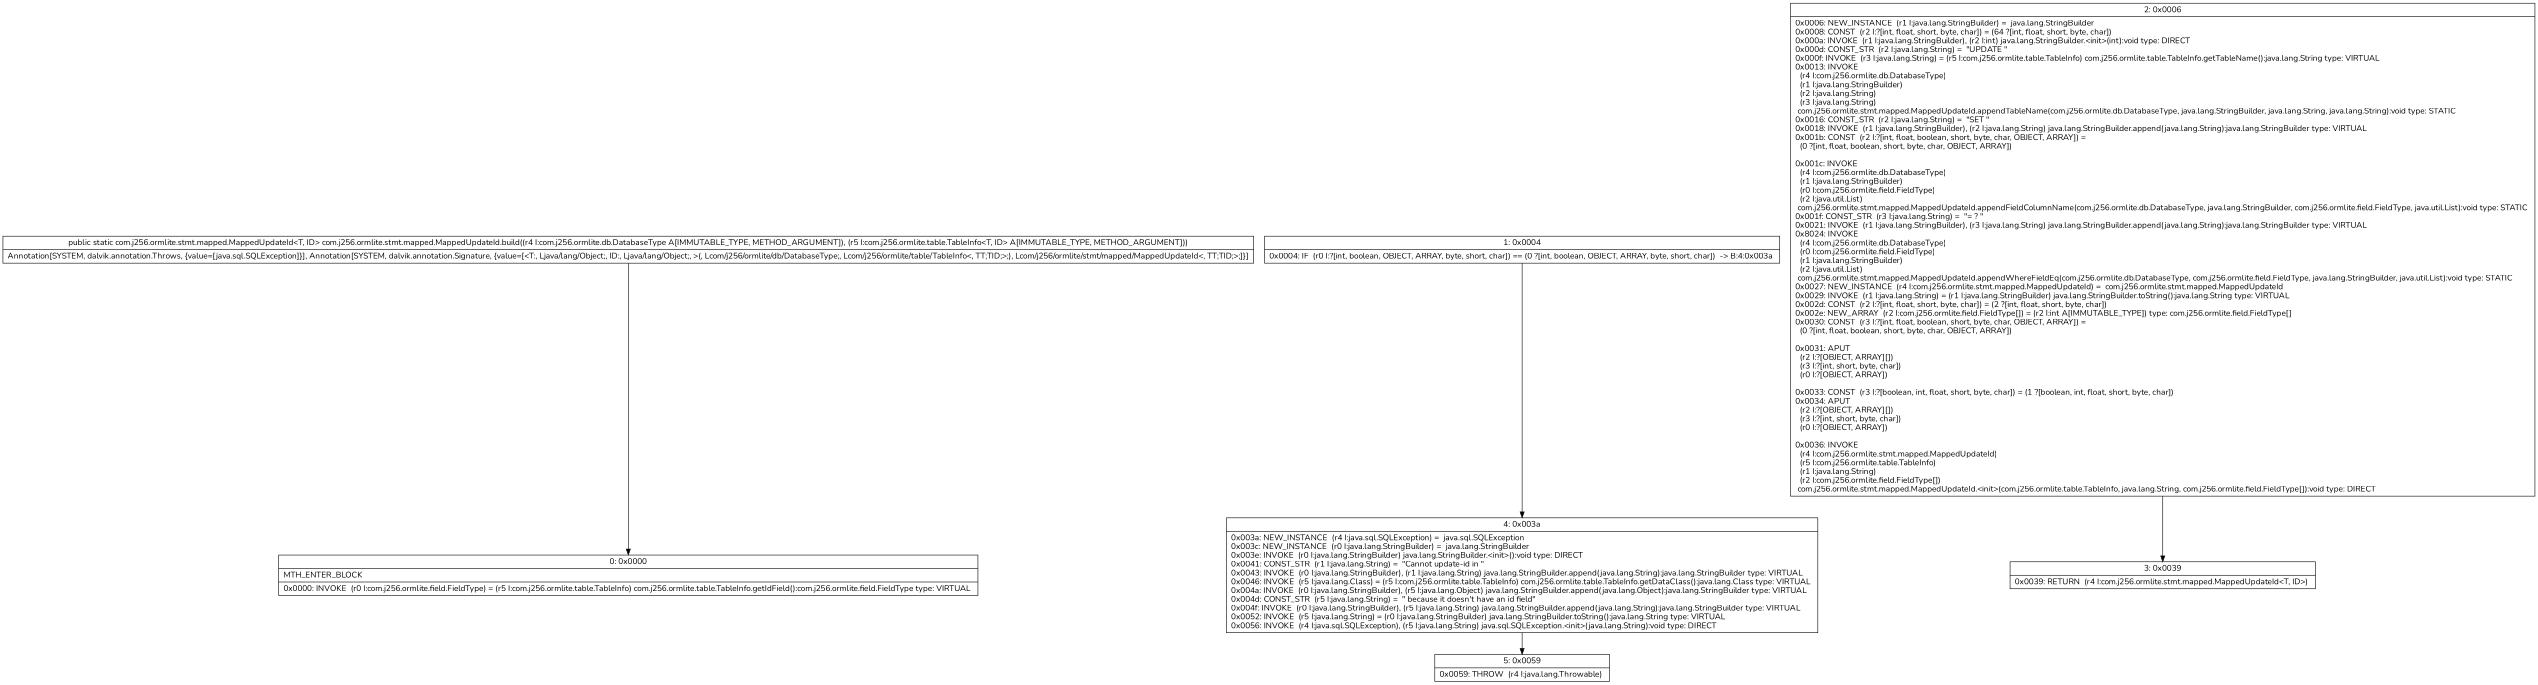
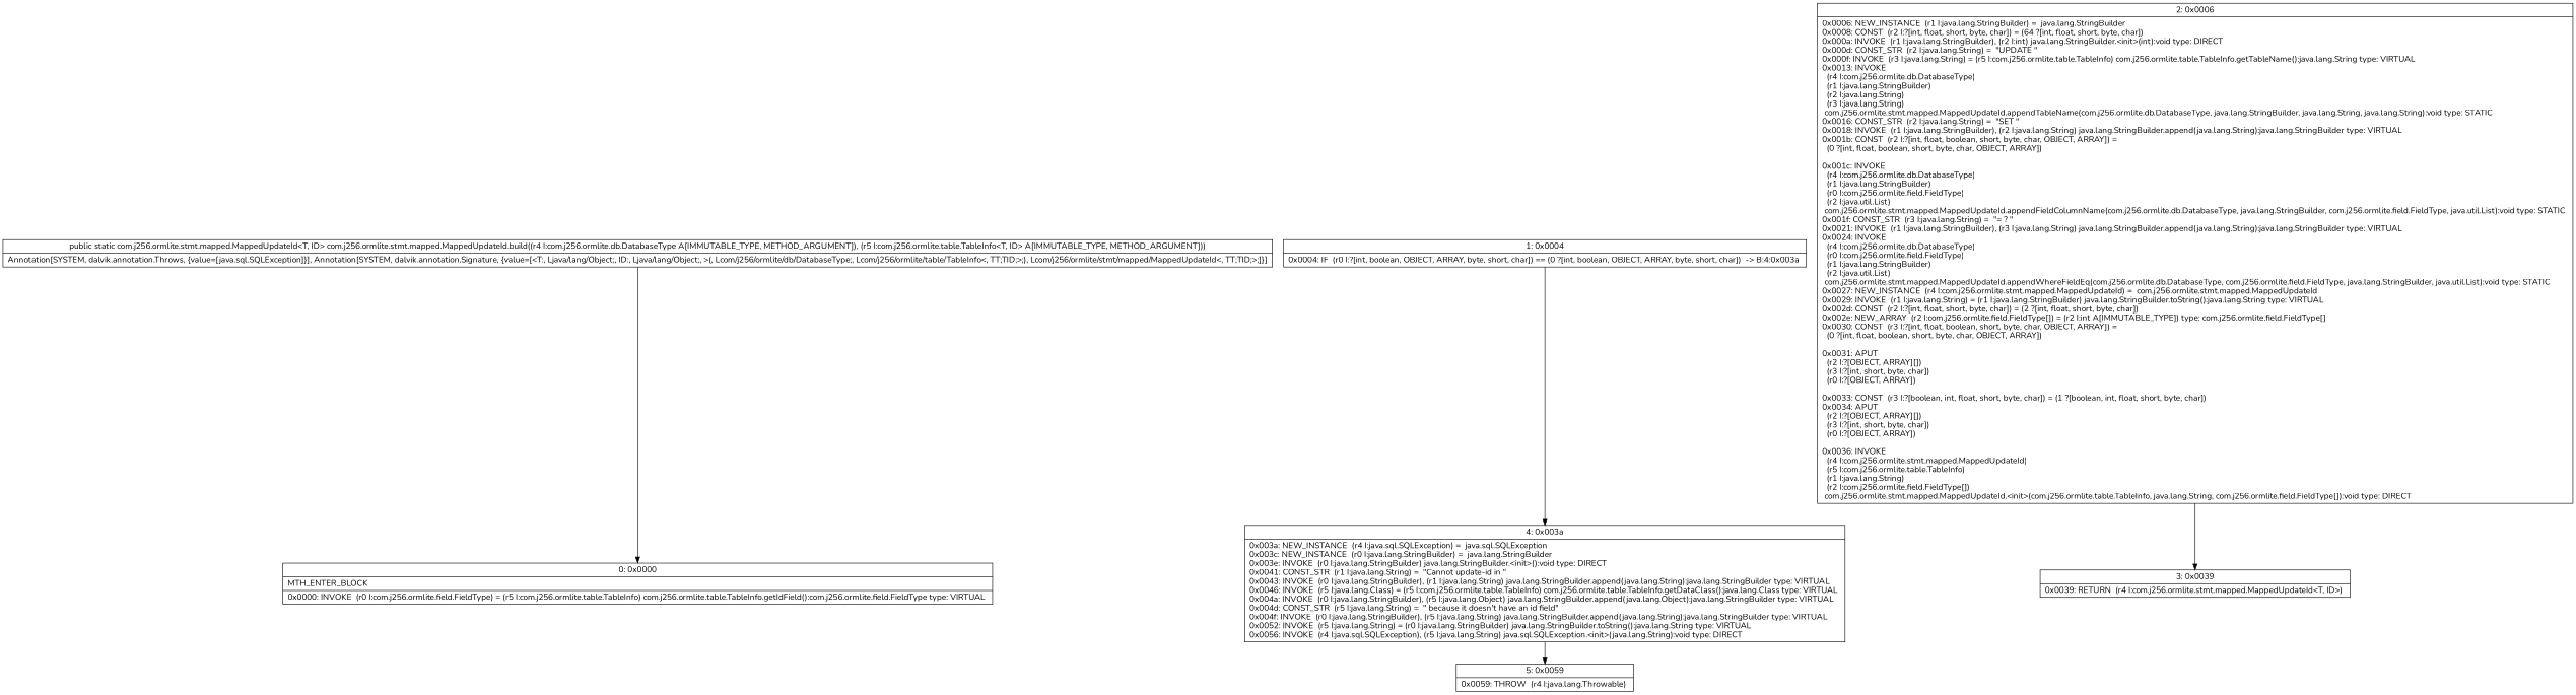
  digraph {
    fontname=Nunito
    node [fontname=Nunito shape=record]
    edge [fontname=Nunito]
    n1 [label="{0\:\ 0x0000|MTH_ENTER_BLOCK\l|0x0000: INVOKE  (r0 I:com.j256.ormlite.field.FieldType) = (r5 I:com.j256.ormlite.table.TableInfo) com.j256.ormlite.table.TableInfo.getIdField():com.j256.ormlite.field.FieldType type: VIRTUAL \l}"]
    n2 [label="{1\:\ 0x0004|0x0004: IF  (r0 I:?[int, boolean, OBJECT, ARRAY, byte, short, char]) == (0 ?[int, boolean, OBJECT, ARRAY, byte, short, char])  \-\> B:4:0x003a \l}"]
    n3 [label="{4\:\ 0x003a|0x003a: NEW_INSTANCE  (r4 I:java.sql.SQLException) =  java.sql.SQLException \l0x003c: NEW_INSTANCE  (r0 I:java.lang.StringBuilder) =  java.lang.StringBuilder \l0x003e: INVOKE  (r0 I:java.lang.StringBuilder) java.lang.StringBuilder.\<init\>():void type: DIRECT \l0x0041: CONST_STR  (r1 I:java.lang.String) =  \"Cannot update\-id in \" \l0x0043: INVOKE  (r0 I:java.lang.StringBuilder), (r1 I:java.lang.String) java.lang.StringBuilder.append(java.lang.String):java.lang.StringBuilder type: VIRTUAL \l0x0046: INVOKE  (r5 I:java.lang.Class) = (r5 I:com.j256.ormlite.table.TableInfo) com.j256.ormlite.table.TableInfo.getDataClass():java.lang.Class type: VIRTUAL \l0x004a: INVOKE  (r0 I:java.lang.StringBuilder), (r5 I:java.lang.Object) java.lang.StringBuilder.append(java.lang.Object):java.lang.StringBuilder type: VIRTUAL \l0x004d: CONST_STR  (r5 I:java.lang.String) =  \" because it doesn't have an id field\" \l0x004f: INVOKE  (r0 I:java.lang.StringBuilder), (r5 I:java.lang.String) java.lang.StringBuilder.append(java.lang.String):java.lang.StringBuilder type: VIRTUAL \l0x0052: INVOKE  (r5 I:java.lang.String) = (r0 I:java.lang.StringBuilder) java.lang.StringBuilder.toString():java.lang.String type: VIRTUAL \l0x0056: INVOKE  (r4 I:java.sql.SQLException), (r5 I:java.lang.String) java.sql.SQLException.\<init\>(java.lang.String):void type: DIRECT \l}"]
-   n4 [label="{2\:\ 0x0006|0x0006: NEW_INSTANCE  (r1 I:java.lang.StringBuilder) =  java.lang.StringBuilder \l0x0008: CONST  (r2 I:?[int, float, short, byte, char]) = (64 ?[int, float, short, byte, char]) \l0x000a: INVOKE  (r1 I:java.lang.StringBuilder), (r2 I:int) java.lang.StringBuilder.\<init\>(int):void type: DIRECT \l0x000d: CONST_STR  (r2 I:java.lang.String) =  \"UPDATE \" \l0x000f: INVOKE  (r3 I:java.lang.String) = (r5 I:com.j256.ormlite.table.TableInfo) com.j256.ormlite.table.TableInfo.getTableName():java.lang.String type: VIRTUAL \l0x0013: INVOKE  \l  (r4 I:com.j256.ormlite.db.DatabaseType)\l  (r1 I:java.lang.StringBuilder)\l  (r2 I:java.lang.String)\l  (r3 I:java.lang.String)\l com.j256.ormlite.stmt.mapped.MappedUpdateId.appendTableName(com.j256.ormlite.db.DatabaseType, java.lang.StringBuilder, java.lang.String, java.lang.String):void type: STATIC \l0x0016: CONST_STR  (r2 I:java.lang.String) =  \"SET \" \l0x0018: INVOKE  (r1 I:java.lang.StringBuilder), (r2 I:java.lang.String) java.lang.StringBuilder.append(java.lang.String):java.lang.StringBuilder type: VIRTUAL \l0x001b: CONST  (r2 I:?[int, float, boolean, short, byte, char, OBJECT, ARRAY]) = \l  (0 ?[int, float, boolean, short, byte, char, OBJECT, ARRAY])\l \l0x001c: INVOKE  \l  (r4 I:com.j256.ormlite.db.DatabaseType)\l  (r1 I:java.lang.StringBuilder)\l  (r0 I:com.j256.ormlite.field.FieldType)\l  (r2 I:java.util.List)\l com.j256.ormlite.stmt.mapped.MappedUpdateId.appendFieldColumnName(com.j256.ormlite.db.DatabaseType, java.lang.StringBuilder, com.j256.ormlite.field.FieldType, java.util.List):void type: STATIC \l0x001f: CONST_STR  (r3 I:java.lang.String) =  \"= ? \" \l0x0021: INVOKE  (r1 I:java.lang.StringBuilder), (r3 I:java.lang.String) java.lang.StringBuilder.append(java.lang.String):java.lang.StringBuilder type: VIRTUAL \l0x8024: INVOKE  \l  (r4 I:com.j256.ormlite.db.DatabaseType)\l  (r0 I:com.j256.ormlite.field.FieldType)\l  (r1 I:java.lang.StringBuilder)\l  (r2 I:java.util.List)\l com.j256.ormlite.stmt.mapped.MappedUpdateId.appendWhereFieldEq(com.j256.ormlite.db.DatabaseType, com.j256.ormlite.field.FieldType, java.lang.StringBuilder, java.util.List):void type: STATIC \l0x0027: NEW_INSTANCE  (r4 I:com.j256.ormlite.stmt.mapped.MappedUpdateId) =  com.j256.ormlite.stmt.mapped.MappedUpdateId \l0x0029: INVOKE  (r1 I:java.lang.String) = (r1 I:java.lang.StringBuilder) java.lang.StringBuilder.toString():java.lang.String type: VIRTUAL \l0x002d: CONST  (r2 I:?[int, float, short, byte, char]) = (2 ?[int, float, short, byte, char]) \l0x002e: NEW_ARRAY  (r2 I:com.j256.ormlite.field.FieldType[]) = (r2 I:int A[IMMUTABLE_TYPE]) type: com.j256.ormlite.field.FieldType[] \l0x0030: CONST  (r3 I:?[int, float, boolean, short, byte, char, OBJECT, ARRAY]) = \l  (0 ?[int, float, boolean, short, byte, char, OBJECT, ARRAY])\l \l0x0031: APUT  \l  (r2 I:?[OBJECT, ARRAY][])\l  (r3 I:?[int, short, byte, char])\l  (r0 I:?[OBJECT, ARRAY])\l \l0x0033: CONST  (r3 I:?[boolean, int, float, short, byte, char]) = (1 ?[boolean, int, float, short, byte, char]) \l0x0034: APUT  \l  (r2 I:?[OBJECT, ARRAY][])\l  (r3 I:?[int, short, byte, char])\l  (r0 I:?[OBJECT, ARRAY])\l \l0x0036: INVOKE  \l  (r4 I:com.j256.ormlite.stmt.mapped.MappedUpdateId)\l  (r5 I:com.j256.ormlite.table.TableInfo)\l  (r1 I:java.lang.String)\l  (r2 I:com.j256.ormlite.field.FieldType[])\l com.j256.ormlite.stmt.mapped.MappedUpdateId.\<init\>(com.j256.ormlite.table.TableInfo, java.lang.String, com.j256.ormlite.field.FieldType[]):void type: DIRECT \l}"]
+   n4 [label="{2\:\ 0x0006|0x0006: NEW_INSTANCE  (r1 I:java.lang.StringBuilder) =  java.lang.StringBuilder \l0x0008: CONST  (r2 I:?[int, float, short, byte, char]) = (64 ?[int, float, short, byte, char]) \l0x000a: INVOKE  (r1 I:java.lang.StringBuilder), (r2 I:int) java.lang.StringBuilder.\<init\>(int):void type: DIRECT \l0x000d: CONST_STR  (r2 I:java.lang.String) =  \"UPDATE \" \l0x000f: INVOKE  (r3 I:java.lang.String) = (r5 I:com.j256.ormlite.table.TableInfo) com.j256.ormlite.table.TableInfo.getTableName():java.lang.String type: VIRTUAL \l0x0013: INVOKE  \l  (r4 I:com.j256.ormlite.db.DatabaseType)\l  (r1 I:java.lang.StringBuilder)\l  (r2 I:java.lang.String)\l  (r3 I:java.lang.String)\l com.j256.ormlite.stmt.mapped.MappedUpdateId.appendTableName(com.j256.ormlite.db.DatabaseType, java.lang.StringBuilder, java.lang.String, java.lang.String):void type: STATIC \l0x0016: CONST_STR  (r2 I:java.lang.String) =  \"SET \" \l0x0018: INVOKE  (r1 I:java.lang.StringBuilder), (r2 I:java.lang.String) java.lang.StringBuilder.append(java.lang.String):java.lang.StringBuilder type: VIRTUAL \l0x001b: CONST  (r2 I:?[int, float, boolean, short, byte, char, OBJECT, ARRAY]) = \l  (0 ?[int, float, boolean, short, byte, char, OBJECT, ARRAY])\l \l0x001c: INVOKE  \l  (r4 I:com.j256.ormlite.db.DatabaseType)\l  (r1 I:java.lang.StringBuilder)\l  (r0 I:com.j256.ormlite.field.FieldType)\l  (r2 I:java.util.List)\l com.j256.ormlite.stmt.mapped.MappedUpdateId.appendFieldColumnName(com.j256.ormlite.db.DatabaseType, java.lang.StringBuilder, com.j256.ormlite.field.FieldType, java.util.List):void type: STATIC \l0x001f: CONST_STR  (r3 I:java.lang.String) =  \"= ? \" \l0x0021: INVOKE  (r1 I:java.lang.StringBuilder), (r3 I:java.lang.String) java.lang.StringBuilder.append(java.lang.String):java.lang.StringBuilder type: VIRTUAL \l0x0024: INVOKE  \l  (r4 I:com.j256.ormlite.db.DatabaseType)\l  (r0 I:com.j256.ormlite.field.FieldType)\l  (r1 I:java.lang.StringBuilder)\l  (r2 I:java.util.List)\l com.j256.ormlite.stmt.mapped.MappedUpdateId.appendWhereFieldEq(com.j256.ormlite.db.DatabaseType, com.j256.ormlite.field.FieldType, java.lang.StringBuilder, java.util.List):void type: STATIC \l0x0027: NEW_INSTANCE  (r4 I:com.j256.ormlite.stmt.mapped.MappedUpdateId) =  com.j256.ormlite.stmt.mapped.MappedUpdateId \l0x0029: INVOKE  (r1 I:java.lang.String) = (r1 I:java.lang.StringBuilder) java.lang.StringBuilder.toString():java.lang.String type: VIRTUAL \l0x002d: CONST  (r2 I:?[int, float, short, byte, char]) = (2 ?[int, float, short, byte, char]) \l0x002e: NEW_ARRAY  (r2 I:com.j256.ormlite.field.FieldType[]) = (r2 I:int A[IMMUTABLE_TYPE]) type: com.j256.ormlite.field.FieldType[] \l0x0030: CONST  (r3 I:?[int, float, boolean, short, byte, char, OBJECT, ARRAY]) = \l  (0 ?[int, float, boolean, short, byte, char, OBJECT, ARRAY])\l \l0x0031: APUT  \l  (r2 I:?[OBJECT, ARRAY][])\l  (r3 I:?[int, short, byte, char])\l  (r0 I:?[OBJECT, ARRAY])\l \l0x0033: CONST  (r3 I:?[boolean, int, float, short, byte, char]) = (1 ?[boolean, int, float, short, byte, char]) \l0x0034: APUT  \l  (r2 I:?[OBJECT, ARRAY][])\l  (r3 I:?[int, short, byte, char])\l  (r0 I:?[OBJECT, ARRAY])\l \l0x0036: INVOKE  \l  (r4 I:com.j256.ormlite.stmt.mapped.MappedUpdateId)\l  (r5 I:com.j256.ormlite.table.TableInfo)\l  (r1 I:java.lang.String)\l  (r2 I:com.j256.ormlite.field.FieldType[])\l com.j256.ormlite.stmt.mapped.MappedUpdateId.\<init\>(com.j256.ormlite.table.TableInfo, java.lang.String, com.j256.ormlite.field.FieldType[]):void type: DIRECT \l}"]
    n5 [label="{3\:\ 0x0039|0x0039: RETURN  (r4 I:com.j256.ormlite.stmt.mapped.MappedUpdateId\<T, ID\>) \l}"]
    n6 [label="{5\:\ 0x0059|0x0059: THROW  (r4 I:java.lang.Throwable) \l}"]
    n7 [label="{public static com.j256.ormlite.stmt.mapped.MappedUpdateId\<T, ID\> com.j256.ormlite.stmt.mapped.MappedUpdateId.build((r4 I:com.j256.ormlite.db.DatabaseType A[IMMUTABLE_TYPE, METHOD_ARGUMENT]), (r5 I:com.j256.ormlite.table.TableInfo\<T, ID\> A[IMMUTABLE_TYPE, METHOD_ARGUMENT]))  | Annotation[SYSTEM, dalvik.annotation.Throws, \{value=[java.sql.SQLException]\}], Annotation[SYSTEM, dalvik.annotation.Signature, \{value=[\<T:, Ljava\/lang\/Object;, ID:, Ljava\/lang\/Object;, \>(, Lcom\/j256\/ormlite\/db\/DatabaseType;, Lcom\/j256\/ormlite\/table\/TableInfo\<, TT;TID;\>;), Lcom\/j256\/ormlite\/stmt\/mapped\/MappedUpdateId\<, TT;TID;\>;]\}]\l}"]
    n2 -> n3
    n3 -> n6
    n4 -> n5
    n7 -> n1
  }
